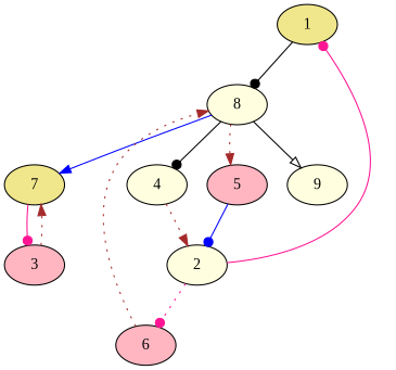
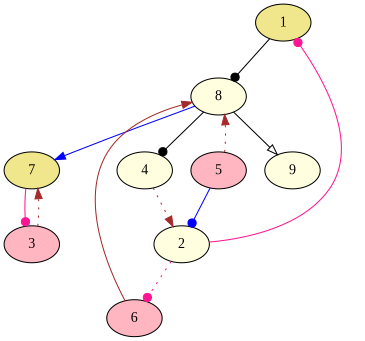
  digraph {
    fontname="Liberation Serif"
    node [fillcolor=lightyellow fontname="Liberation Serif" style=filled]
    edge [arrowhead=dot color=brown fontname="Liberation Serif" style=solid]
    1 [fillcolor=khaki]
    8
    9
    7 [fillcolor=khaki]
    4
    5 [fillcolor=lightpink]
    2
    6 [fillcolor=lightpink]
    3 [fillcolor=lightpink]
    1 -> 8 [color=black]
    8 -> 9 [arrowhead=onormal color=black]
    8 -> 7 [arrowhead=normal color=blue]
    8 -> 4 [color=black]
-   8 -> 5 [arrowhead=normal style=dotted]
+   5 -> 8 [arrowhead=normal style=dotted]
    7 -> 3 [color=deeppink]
    4 -> 2 [arrowhead=normal style=dotted]
    5 -> 2 [color=blue]
    2 -> 1 [color=deeppink]
    2 -> 6 [color=deeppink style=dotted]
-   6 -> 8 [arrowhead=normal style=dotted]
+   6 -> 8 [arrowhead=normal]
    3 -> 7 [arrowhead=normal style=dotted]
  }
